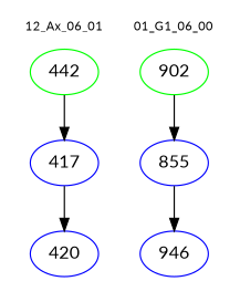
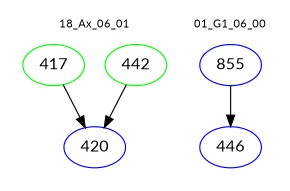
  digraph {
    fontname=Lato
    node [color=blue fontname=Lato]
    edge [color=black fontname=Lato]
    n1 [color=green label=442]
-   n2 [label=417]
+   n2 [color=green label=417]
    n3 [label=420]
-   n4 [color=green label=902]
    n5 [label=855]
-   n6 [label=946]
+   n6 [label=446]
    subgraph cluster_1 {
      color=white
      fontsize=10
-     label="12_Ax_06_01"
+     label="18_Ax_06_01"
      n1
      n2
      n3
    }
    subgraph cluster_2 {
      color=white
      fontsize=10
      label="01_G1_06_00"
-     n4
      n5
      n6
    }
-   n1 -> n2
+   n1 -> n3
    n2 -> n3
-   n4 -> n5
    n5 -> n6
  }
